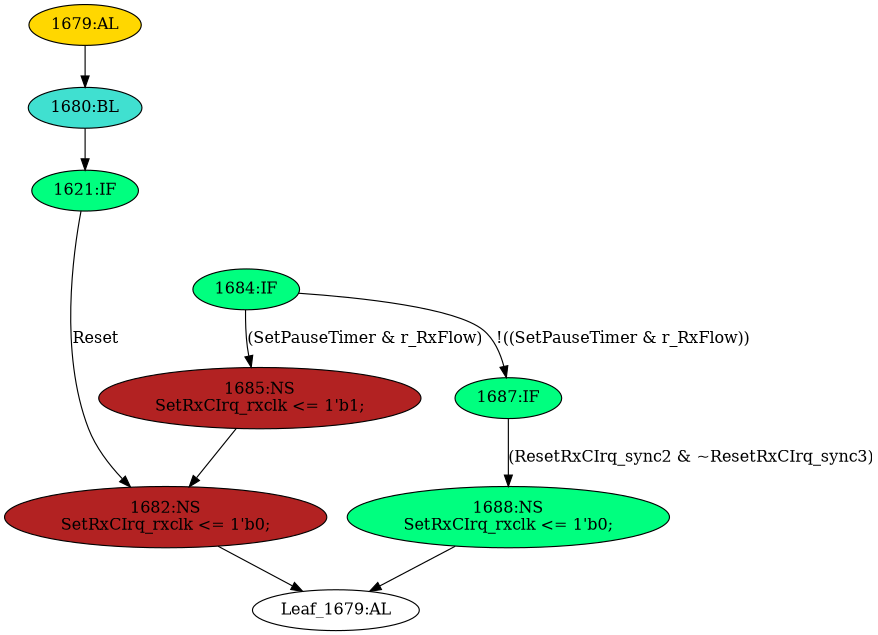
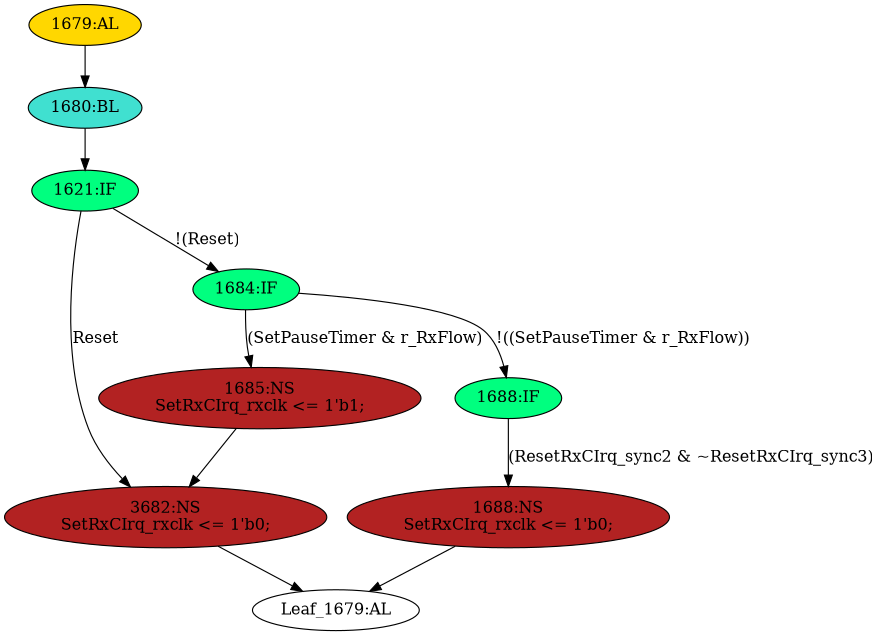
  strict digraph {
    node [fillcolor=firebrick statements="[]" style=filled typ=NonblockingSubstitution]
    edge [cond="[]" lineno=None]
    n1 [ast="<pyverilog.vparser.ast.NonblockingSubstitution object at 0x7fbdee036750>" label="1685:NS\nSetRxCIrq_rxclk <= 1'b1;" statements="[<pyverilog.vparser.ast.NonblockingSubstitution object at 0x7fbdee036750>]"]
-   n2 [ast="<pyverilog.vparser.ast.NonblockingSubstitution object at 0x7fbdee040090>" label="1682:NS\nSetRxCIrq_rxclk <= 1'b0;" statements="[<pyverilog.vparser.ast.NonblockingSubstitution object at 0x7fbdee040090>]"]
+   n2 [ast="<pyverilog.vparser.ast.NonblockingSubstitution object at 0x7fbdee040090>" label="3682:NS\nSetRxCIrq_rxclk <= 1'b0;" statements="[<pyverilog.vparser.ast.NonblockingSubstitution object at 0x7fbdee040090>]"]
    n3 [def_var="['SetRxCIrq_rxclk']" label="Leaf_1679:AL" fillcolor="" statements="" style="" typ=""]
    n4 [ast="<pyverilog.vparser.ast.Always object at 0x7fbdee036a10>" clk_sens=False fillcolor=gold label="1679:AL" sens="['RxClk', 'Reset']" typ=Always use_var="['ResetRxCIrq_sync3', 'ResetRxCIrq_sync2', 'Reset', 'r_RxFlow', 'SetPauseTimer']"]
    n5 [ast="<pyverilog.vparser.ast.Block object at 0x7fbdee036b90>" fillcolor=turquoise label="1680:BL" typ=Block]
    n6 [ast="<pyverilog.vparser.ast.IfStatement object at 0x7fbdee036bd0>" fillcolor=springgreen label="1621:IF" typ=IfStatement]
    n7 [ast="<pyverilog.vparser.ast.IfStatement object at 0x7fbdee036c50>" fillcolor=springgreen label="1684:IF" typ=IfStatement]
-   n8 [ast="<pyverilog.vparser.ast.IfStatement object at 0x7fbdee036c90>" fillcolor=springgreen label="1687:IF" typ=IfStatement]
-   n9 [ast="<pyverilog.vparser.ast.NonblockingSubstitution object at 0x7fbdee036d10>" fillcolor=springgreen label="1688:NS\nSetRxCIrq_rxclk <= 1'b0;" statements="[<pyverilog.vparser.ast.NonblockingSubstitution object at 0x7fbdee036d10>]"]
+   n8 [ast="<pyverilog.vparser.ast.IfStatement object at 0x7fbdee036c90>" fillcolor=springgreen label="1688:IF" typ=IfStatement]
+   n9 [ast="<pyverilog.vparser.ast.NonblockingSubstitution object at 0x7fbdee036d10>" label="1688:NS\nSetRxCIrq_rxclk <= 1'b0;" statements="[<pyverilog.vparser.ast.NonblockingSubstitution object at 0x7fbdee036d10>]"]
    n1 -> n2
    n2 -> n3
    n4 -> n5
    n5 -> n6
    n6 -> n2 [cond="['Reset']" label=Reset lineno=1681]
+   n6 -> n7 [cond="['Reset']" label="!(Reset)" lineno=1681]
    n7 -> n1 [cond="['SetPauseTimer', 'r_RxFlow']" label="(SetPauseTimer & r_RxFlow)" lineno=1684]
    n7 -> n8 [cond="['SetPauseTimer', 'r_RxFlow']" label="!((SetPauseTimer & r_RxFlow))" lineno=1684]
    n8 -> n9 [cond="['ResetRxCIrq_sync2', 'ResetRxCIrq_sync3']" label="(ResetRxCIrq_sync2 & ~ResetRxCIrq_sync3)" lineno=1687]
    n9 -> n3
  }
